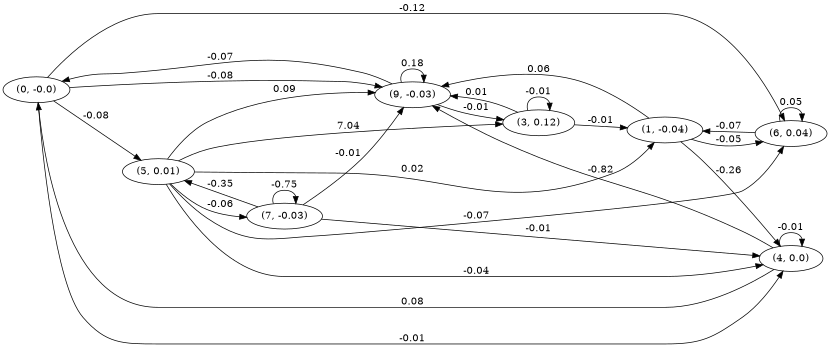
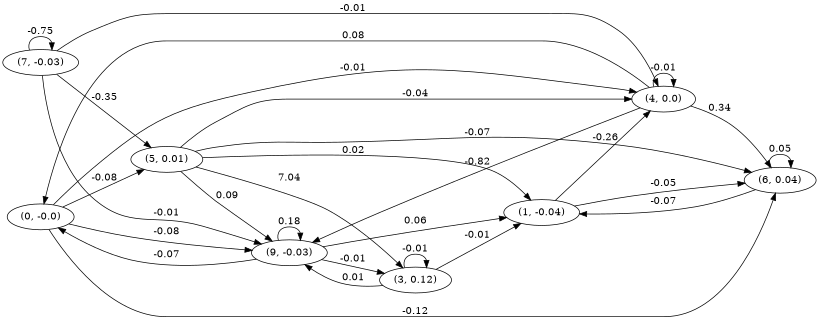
  digraph {
    rankdir=LR
    n1 [label="(0, -0.0)"]
    n2 [label="(9, -0.03)"]
    n3 [label="(4, 0.0)"]
    n4 [label="(5, 0.01)"]
    n5 [label="(6, 0.04)"]
    n6 [label="(1, -0.04)"]
    n7 [label="(3, 0.12)"]
    n8 [label="(7, -0.03)"]
    n1 -> n2 [label=-0.08]
    n1 -> n3 [label=-0.01]
    n1 -> n4 [label=-0.08]
    n1 -> n5 [label=-0.12]
    n2 -> n1 [label=-0.07]
    n2 -> n2 [label=0.18]
-   n6 -> n2 [label=0.06]
+   n2 -> n6 [label=0.06]
    n2 -> n7 [label=-0.01]
    n3 -> n1 [label=0.08]
    n3 -> n2 [label=-0.82]
    n3 -> n3 [label=-0.01]
+   n3 -> n5 [label=0.34]
    n4 -> n2 [label=0.09]
    n4 -> n3 [label=-0.04]
    n4 -> n5 [label=-0.07]
    n4 -> n6 [label=0.02]
    n4 -> n7 [label=7.04]
-   n4 -> n8 [label=-0.06]
    n5 -> n5 [label=0.05]
    n5 -> n6 [label=-0.07]
    n6 -> n3 [label=-0.26]
    n6 -> n5 [label=-0.05]
    n7 -> n2 [label=0.01]
    n7 -> n6 [label=-0.01]
    n7 -> n7 [label=-0.01]
    n8 -> n2 [label=-0.01]
    n8 -> n3 [label=-0.01]
    n8 -> n4 [label=-0.35]
    n8 -> n8 [label=-0.75]
  }
